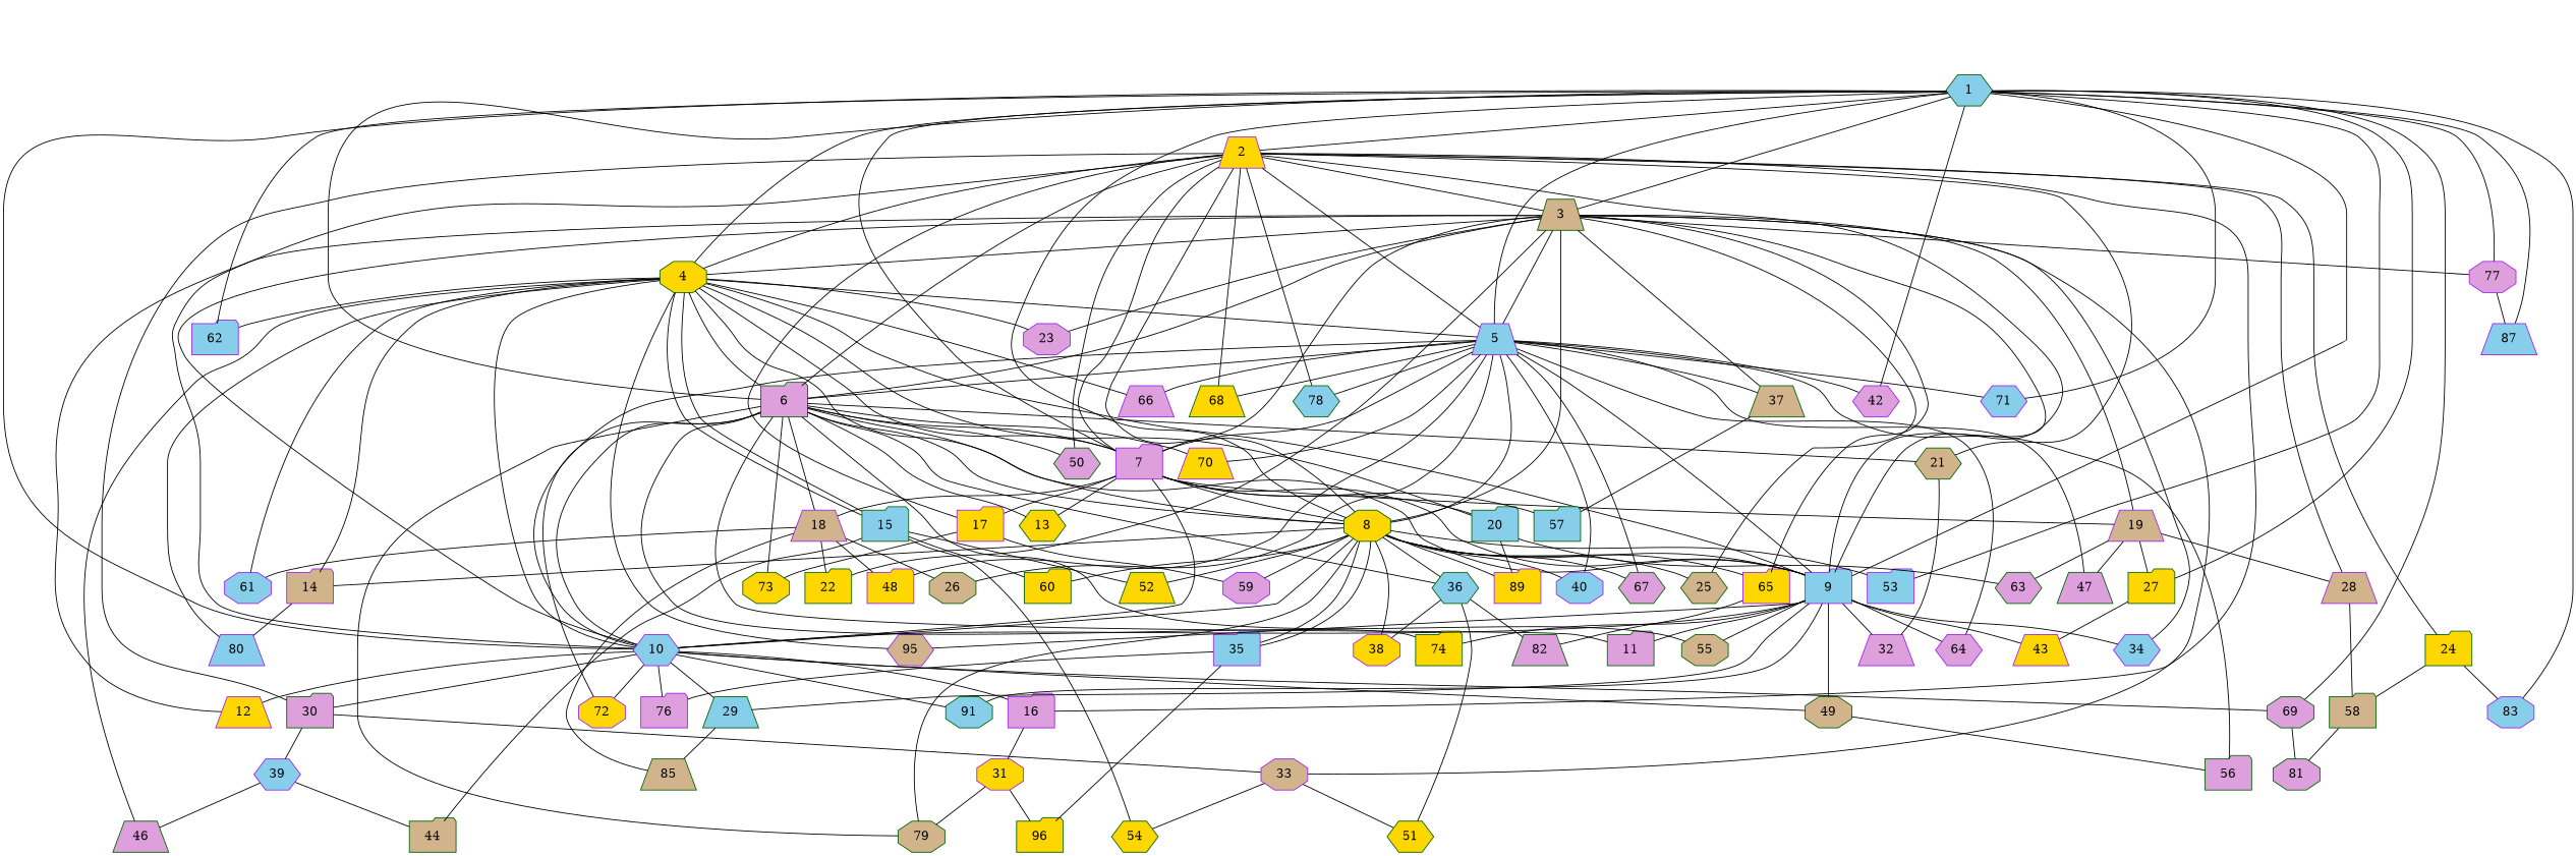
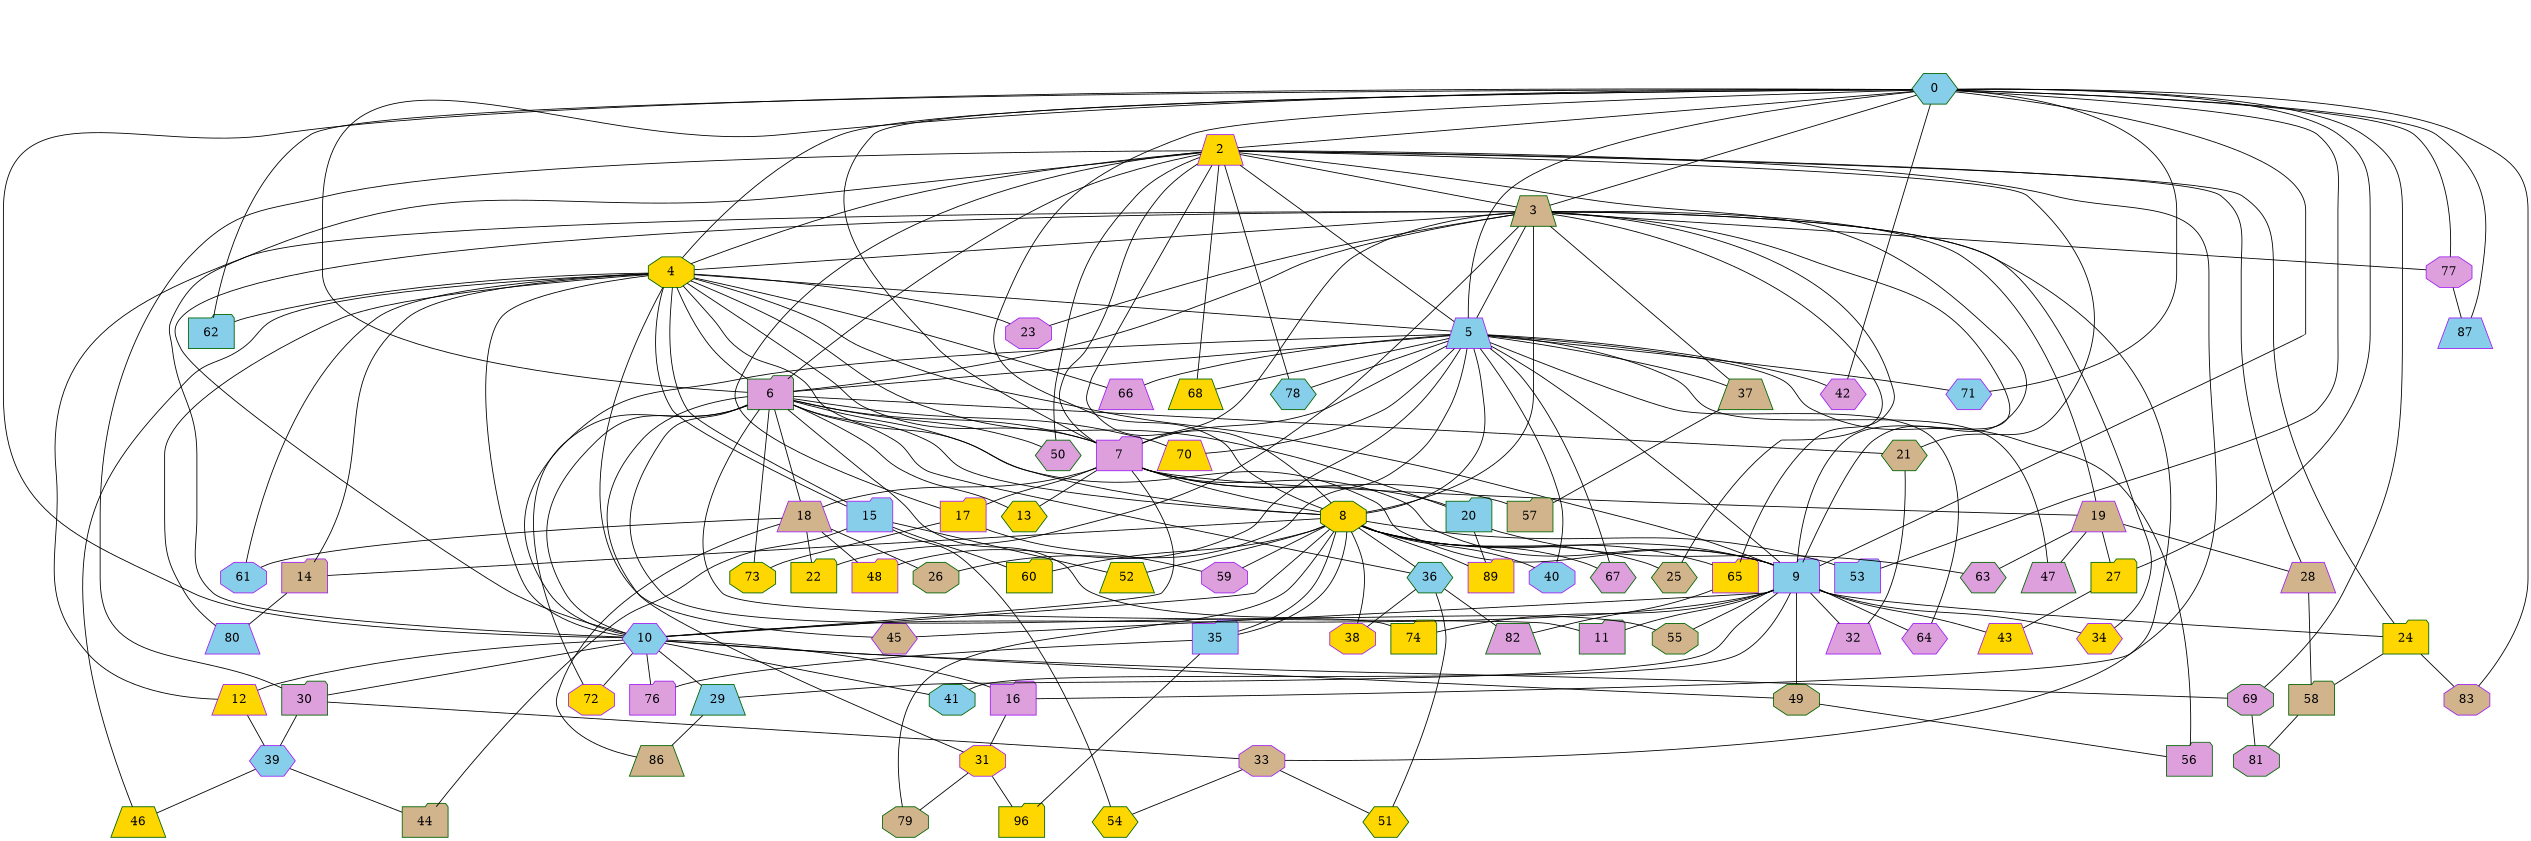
  graph {
    node [color=darkgreen fillcolor=gold shape=folder style=filled]
-   1 [fillcolor=skyblue shape=hexagon]
+   1 [fillcolor=skyblue shape=hexagon label=0]
    2 [color=purple shape=trapezium]
    3 [fillcolor=tan shape=trapezium]
    4 [shape=octagon]
    5 [color=purple fillcolor=skyblue shape=trapezium]
    6 [fillcolor=plum]
    7 [color=purple fillcolor=plum]
    8 [shape=octagon]
    9 [color=purple fillcolor=skyblue]
    10 [color=purple fillcolor=skyblue shape=hexagon]
    27
    42 [color=purple fillcolor=plum shape=hexagon]
    53 [color=purple fillcolor=skyblue]
-   62 [color=purple fillcolor=skyblue]
+   62 [fillcolor=skyblue]
    69 [fillcolor=plum shape=octagon]
    71 [color=purple fillcolor=skyblue shape=hexagon]
    77 [color=purple fillcolor=plum shape=octagon]
-   83 [color=purple fillcolor=skyblue shape=octagon]
+   83 [color=purple fillcolor=tan shape=octagon]
    87 [color=purple fillcolor=skyblue shape=trapezium]
    16 [color=purple fillcolor=plum]
    17 [color=purple]
    21 [fillcolor=tan shape=hexagon]
    24
    28 [color=purple fillcolor=tan shape=trapezium]
    30 [fillcolor=plum]
    50 [fillcolor=plum shape=hexagon]
    68 [shape=trapezium]
    78 [fillcolor=skyblue shape=hexagon]
    12 [color=purple shape=trapezium]
    19 [color=purple fillcolor=tan shape=trapezium]
    22
    23 [color=purple fillcolor=plum shape=octagon]
    25 [fillcolor=tan shape=hexagon]
    33 [color=purple fillcolor=tan shape=octagon]
-   34 [color=purple fillcolor=skyblue shape=hexagon]
+   34 [color=purple shape=hexagon]
    37 [fillcolor=tan shape=trapezium]
    65 [color=purple]
    14 [color=purple fillcolor=tan]
-   15 [fillcolor=skyblue]
+   15 [color=purple fillcolor=skyblue]
    20 [fillcolor=skyblue]
-   45 [color=purple fillcolor=tan shape=hexagon label=95]
-   46 [fillcolor=plum shape=trapezium]
+   45 [color=purple fillcolor=tan shape=hexagon]
+   46 [shape=trapezium]
    61 [color=purple fillcolor=skyblue shape=octagon]
    66 [color=purple fillcolor=plum shape=trapezium]
    80 [color=purple fillcolor=skyblue shape=trapezium]
    26 [fillcolor=tan shape=octagon]
    40 [color=purple fillcolor=skyblue shape=octagon]
    47 [fillcolor=plum shape=trapezium]
    48 [color=purple]
    56 [fillcolor=plum]
    64 [color=purple fillcolor=plum shape=hexagon]
    67 [fillcolor=plum shape=hexagon]
    70 [color=purple shape=trapezium]
    11 [fillcolor=plum]
    13 [shape=hexagon]
    18 [color=purple fillcolor=tan shape=trapezium]
    31 [color=purple shape=octagon]
    36 [fillcolor=skyblue shape=hexagon]
    55 [fillcolor=tan shape=octagon]
    72 [color=purple shape=octagon]
    73 [shape=octagon]
    74
-   57 [fillcolor=skyblue]
+   57 [fillcolor=tan]
    35 [color=purple fillcolor=skyblue]
    38 [color=purple shape=octagon]
    52 [shape=trapezium]
    59 [color=purple fillcolor=plum shape=octagon]
    60
    79 [fillcolor=tan shape=octagon]
    n70 [color=purple label=89]
    29 [fillcolor=skyblue shape=trapezium]
    32 [color=purple fillcolor=plum shape=trapezium]
-   41 [fillcolor=skyblue shape=octagon label=91]
+   41 [fillcolor=skyblue shape=octagon]
    43 [color=purple shape=trapezium]
    49 [fillcolor=tan shape=octagon]
    76 [color=purple fillcolor=plum]
    81 [fillcolor=plum shape=octagon]
    58 [fillcolor=tan]
    39 [color=purple fillcolor=skyblue shape=hexagon]
    63 [fillcolor=plum shape=hexagon]
    54 [shape=hexagon]
    51 [shape=hexagon]
    82 [fillcolor=plum shape=trapezium]
    44 [fillcolor=tan]
-   85 [fillcolor=tan shape=trapezium]
+   85 [fillcolor=tan shape=trapezium label=86]
    n86 [label=96]
    1 -- 2
    1 -- 3
    1 -- 4
    1 -- 5
    1 -- 6
    1 -- 7
    1 -- 8
    1 -- 9
    1 -- 10
    1 -- 27
    1 -- 42
    1 -- 53
    1 -- 62
    1 -- 69
    1 -- 71
    1 -- 77
    1 -- 83
    1 -- 87
    2 -- 3
    2 -- 4
    2 -- 5
    2 -- 6
    2 -- 7
    2 -- 8
    2 -- 9
    2 -- 10
    2 -- 16
    2 -- 17
    2 -- 21
    2 -- 24
    2 -- 28
    2 -- 30
    2 -- 50
    2 -- 68
    2 -- 78
    3 -- 4
    3 -- 5
    3 -- 6
    3 -- 7
    3 -- 8
    3 -- 9
    3 -- 10
    3 -- 77
    3 -- 12
    3 -- 19
    3 -- 22
    3 -- 23
    3 -- 25
    3 -- 33
    3 -- 34
    3 -- 37
    3 -- 65
    4 -- 5
    4 -- 6
    4 -- 7
    4 -- 8
    4 -- 9
    4 -- 10
    4 -- 62
    4 -- 23
    4 -- 14
    4 -- 15
    4 -- 15
    4 -- 20
    4 -- 45
    4 -- 46
    4 -- 61
    4 -- 66
    4 -- 80
    5 -- 6
    5 -- 7
    5 -- 8
    5 -- 9
    5 -- 10
    5 -- 42
    5 -- 71
    5 -- 68
    5 -- 78
    5 -- 37
    5 -- 66
    5 -- 26
    5 -- 40
    5 -- 47
    5 -- 48
    5 -- 56
    5 -- 64
    5 -- 67
    5 -- 70
    6 -- 7
    6 -- 8
    6 -- 9
    6 -- 10
    6 -- 21
    6 -- 50
    6 -- 70
    6 -- 11
    6 -- 13
    6 -- 18
-   6 -- 79
+   6 -- 31
    6 -- 36
    6 -- 55
    6 -- 72
    6 -- 73
    6 -- 74
    7 -- 8
    7 -- 9
    7 -- 10
    7 -- 17
    7 -- 19
    7 -- 20
    7 -- 13
    7 -- 18
    7 -- 57
    8 -- 9
    8 -- 10
    8 -- 53
    8 -- 25
    8 -- 65
    8 -- 14
    8 -- 40
    8 -- 67
    8 -- 36
    8 -- 35
    8 -- 35
    8 -- 38
    8 -- 52
    8 -- 59
    8 -- 60
    8 -- 79
    8 -- n70
    9 -- 10
+   9 -- 24
    9 -- 34
    9 -- 45
    9 -- 64
    9 -- 11
    9 -- 55
    9 -- 74
    9 -- 29
    9 -- 32
    9 -- 41
    9 -- 43
    9 -- 49
    10 -- 69
    10 -- 16
    10 -- 30
    10 -- 12
    10 -- 72
    10 -- 29
    10 -- 41
    10 -- 49
    10 -- 76
    27 -- 43
    69 -- 81
    77 -- 87
    16 -- 31
    17 -- 73
    17 -- 59
    21 -- 32
    24 -- 83
    24 -- 58
    28 -- 58
    30 -- 33
    30 -- 39
+   12 -- 39
    19 -- 27
    19 -- 28
    19 -- 47
    19 -- 63
    33 -- 54
    33 -- 51
    37 -- 57
    65 -- 82
    14 -- 80
    15 -- 52
    15 -- 60
    15 -- 54
    15 -- 44
    20 -- n70
    20 -- 63
    18 -- 22
    18 -- 61
    18 -- 26
    18 -- 48
    18 -- 85
    31 -- 79
    31 -- n86
    36 -- 38
    36 -- 51
    36 -- 82
    35 -- 76
    35 -- n86
    29 -- 85
    49 -- 56
    58 -- 81
    39 -- 46
    39 -- 44
  }
